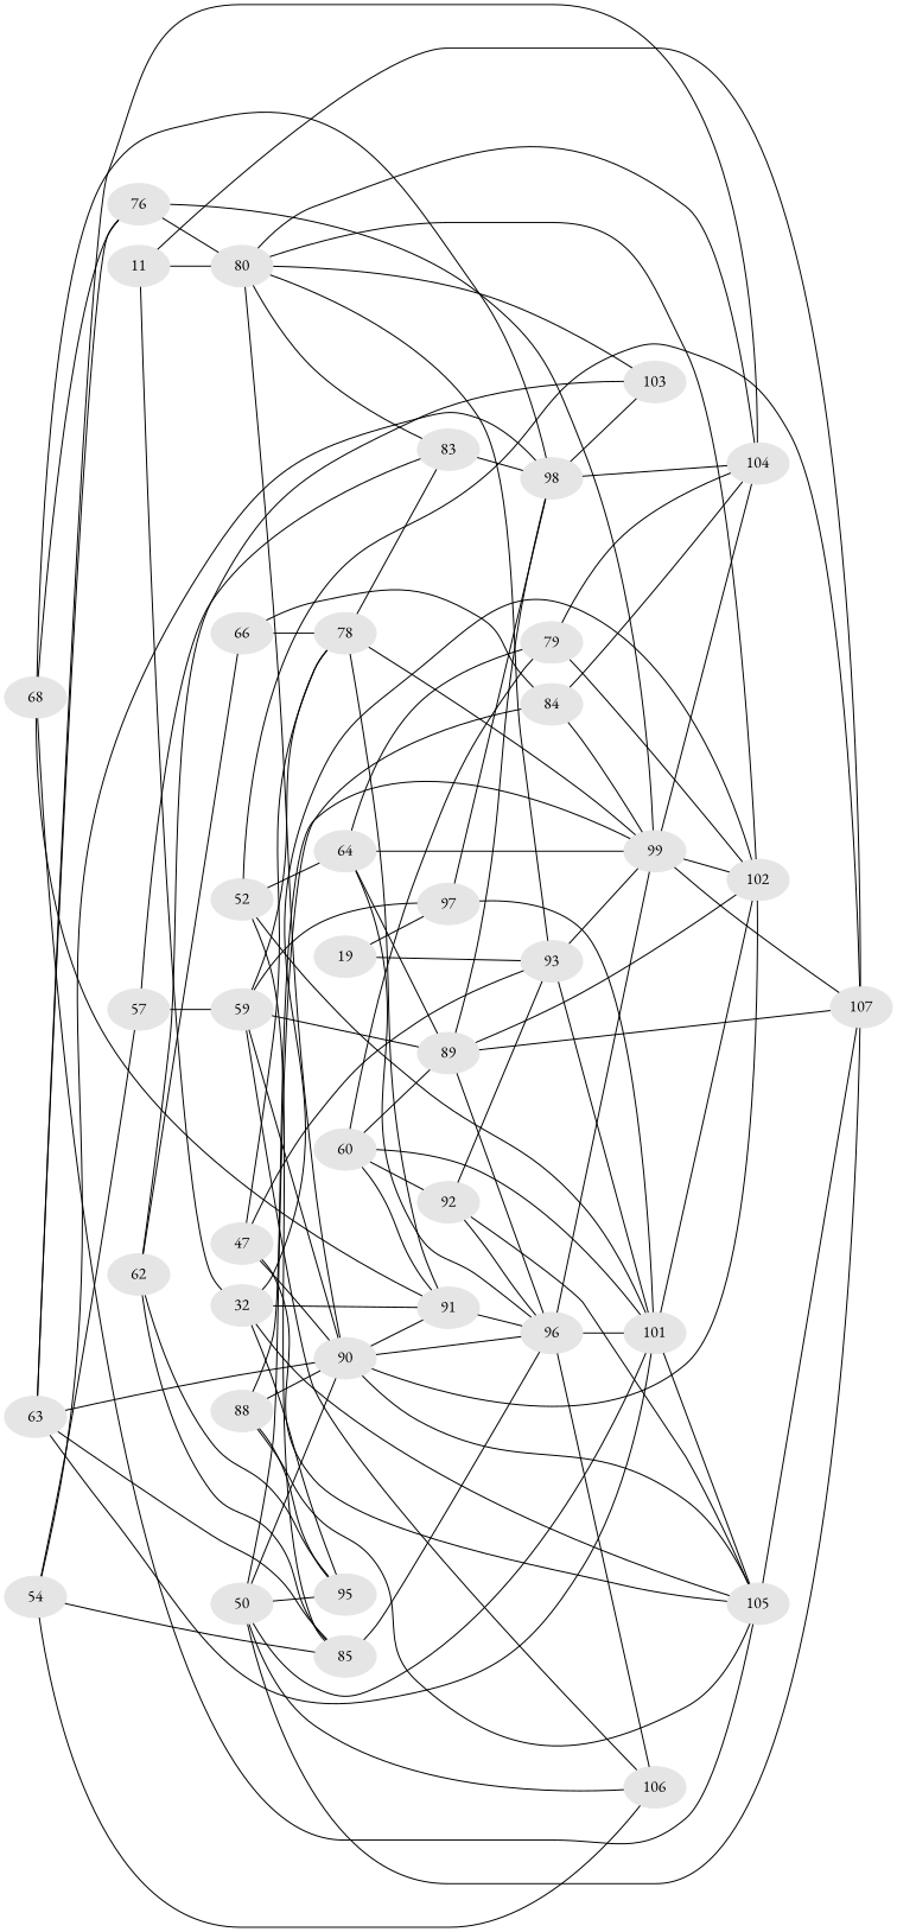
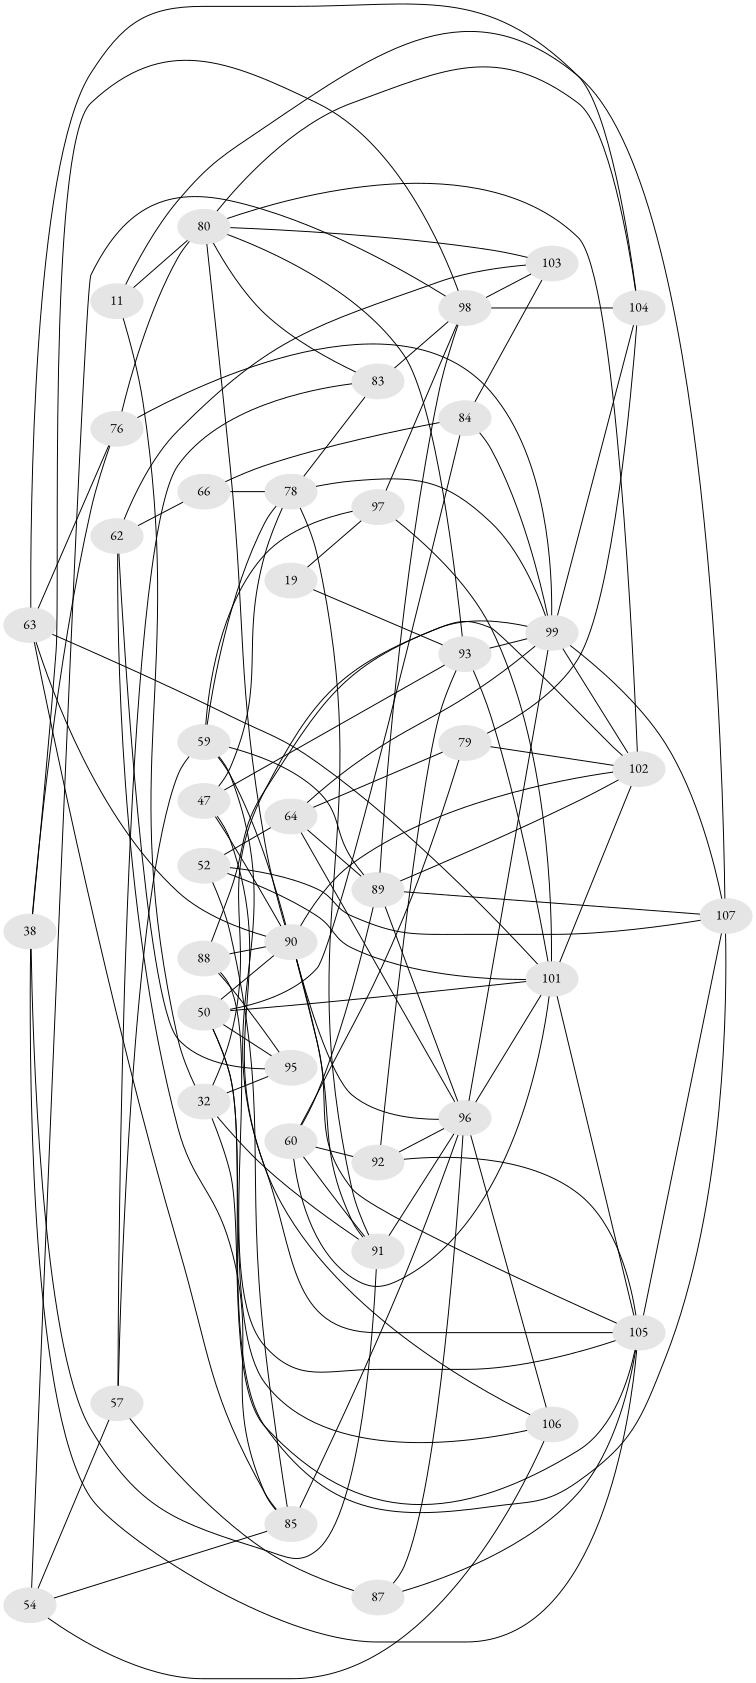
  graph {
    fontname="EB Garamond"
    rankdir=LR
    node [color=gray90 fontname="EB Garamond" style=filled]
    edge [fontname="EB Garamond"]
    93 [super="+72"]
    19
    97 [super="+9"]
    101 [super="+1+13+38+82"]
    99 [super="+48+94"]
    98 [super="+58"]
    32 [super="+5"]
    91 [super="+14+15+44"]
    95
    102 [super="+100+71"]
    105 [super="+2+77+7+67"]
    n12 [label=11]
    80 [super="+33+70"]
    107 [super="+42"]
    90 [super="+30+31+36+69+56"]
    83
    103
    104 [super="+53"]
    96 [super="+35+40+86"]
    47 [super="+34"]
    78 [super="+22+61"]
    50 [super="+8"]
    84
    106
    64 [super="+6+20"]
    89 [super="+73+75"]
    79
    52
    85
    54
    57
    59 [super="+24"]
+   87
    60 [super="+45+43"]
    92
    62
    66
    63 [super="+49+37"]
    76
-   68
+   68 [label=38]
    88 [super="+39"]
    93 -- 101 [weight=2]
    93 -- 99
    19 -- 93
    19 -- 97 [weight=2]
    97 -- 101
    97 -- 98
    101 -- 102 [weight=2]
    101 -- 105 [weight=2]
    99 -- 102 [weight=3]
    99 -- 107
    99 -- 104
    98 -- 103
    98 -- 104 [weight=2]
    32 -- 91
    32 -- 95
    32 -- 102
    32 -- 105
    91 -- 96
    105 -- 107
    n12 -- 32 [weight=2]
    n12 -- 80
    n12 -- 107
    80 -- 93
    80 -- 102
    80 -- 90
    80 -- 83
    80 -- 103
    80 -- 104
    90 -- 91 [weight=2]
    90 -- 102 [weight=2]
    90 -- 105
    90 -- 96 [weight=2]
    83 -- 98
    96 -- 101 [weight=2]
    96 -- 99
    96 -- 106
    47 -- 93 [weight=2]
    47 -- 105 [weight=2]
    47 -- 90
    47 -- 78
    78 -- 99
    78 -- 91 [weight=2]
    78 -- 83
    50 -- 101 [weight=2]
    50 -- 95
    50 -- 107
    50 -- 90 [weight=2]
    50 -- 84
    50 -- 106
    84 -- 99
-   84 -- 104
+   84 -- 103
    64 -- 99 [weight=3]
    64 -- 96
    64 -- 89
    64 -- 79
    89 -- 98
    89 -- 102 [weight=2]
    89 -- 107
    89 -- 96 [weight=2]
    79 -- 102
    79 -- 104
    52 -- 101
    52 -- 107
    52 -- 64
    52 -- 85
    85 -- 96
    54 -- 98
    54 -- 106
    54 -- 85
    54 -- 57
    57 -- 83
    57 -- 59
+   57 -- 87
    59 -- 97 [weight=2]
    59 -- 90 [weight=2]
    59 -- 78
    59 -- 106
    59 -- 89
+   87 -- 105
+   87 -- 96 [weight=2]
    60 -- 101
    60 -- 91
    60 -- 89 [weight=2]
    60 -- 79
    60 -- 92
    92 -- 93
    92 -- 105
    92 -- 96
    62 -- 95
    62 -- 103
    62 -- 85
    62 -- 66
    66 -- 78 [weight=2]
    66 -- 84
    63 -- 101 [weight=3]
    63 -- 90 [weight=2]
    63 -- 104
    63 -- 85
    63 -- 76
    76 -- 99
    76 -- 80
    68 -- 98
    68 -- 91
    68 -- 105
    68 -- 76
    88 -- 99
    88 -- 95
    88 -- 105 [weight=3]
    88 -- 90 [weight=3]
  }
